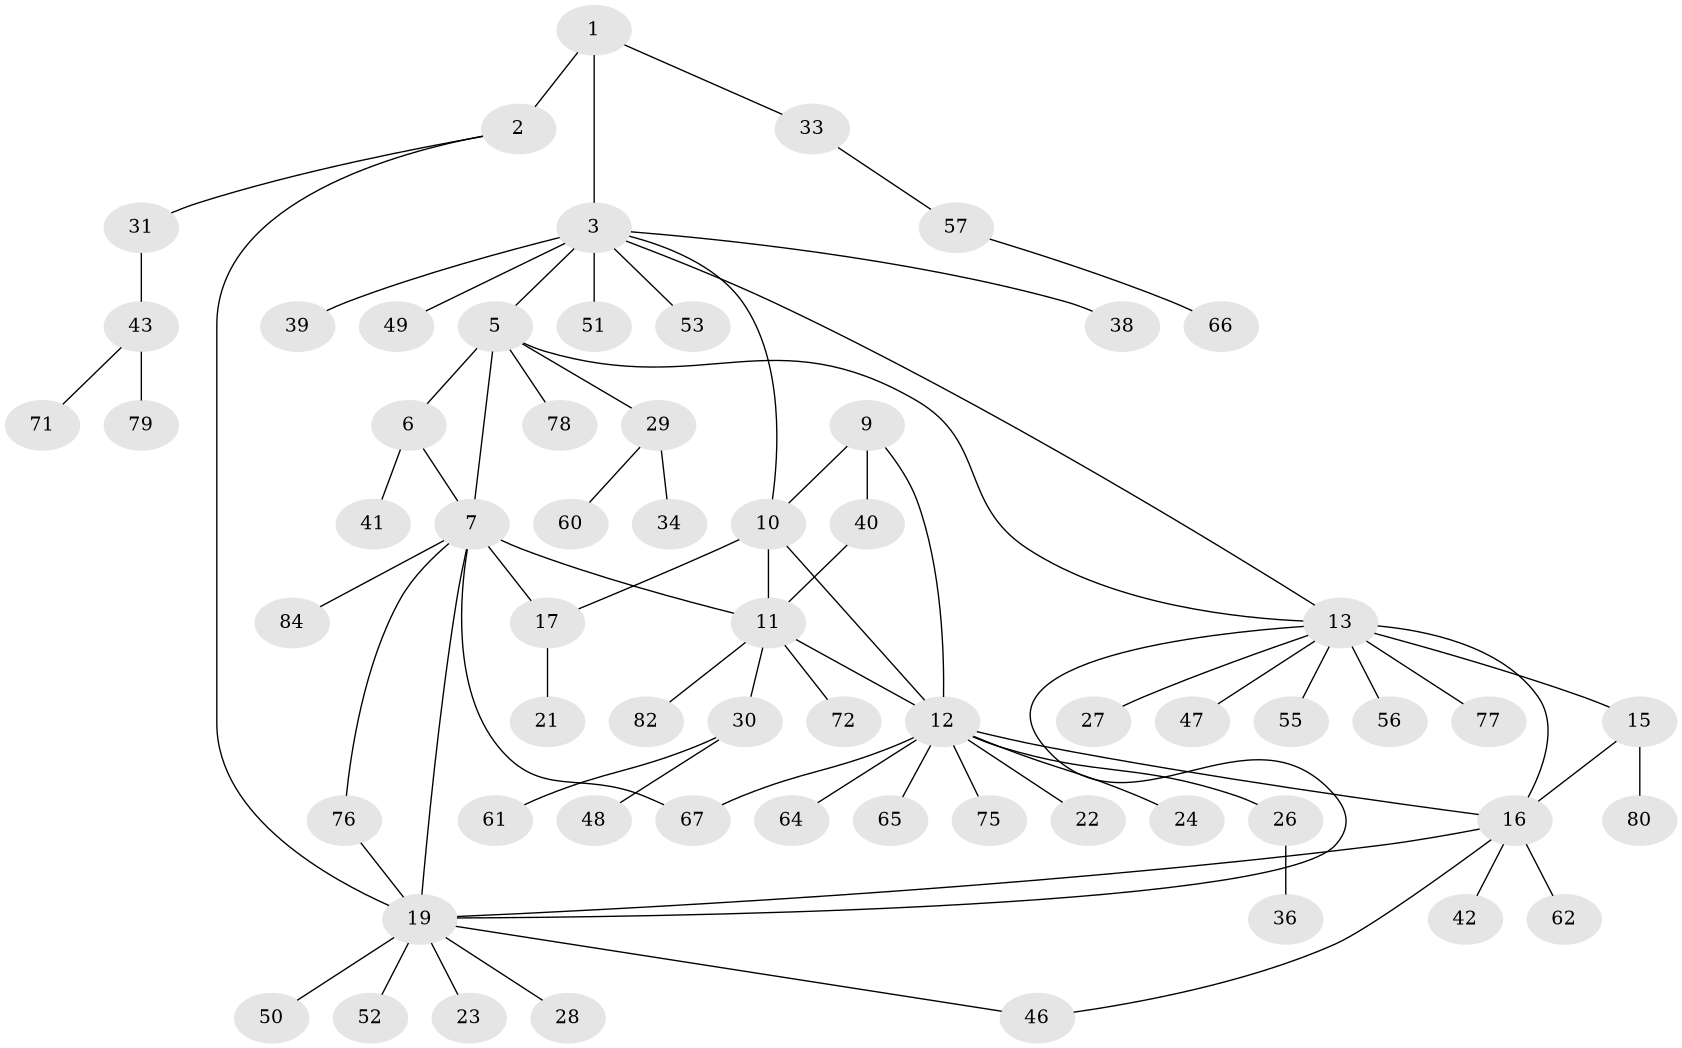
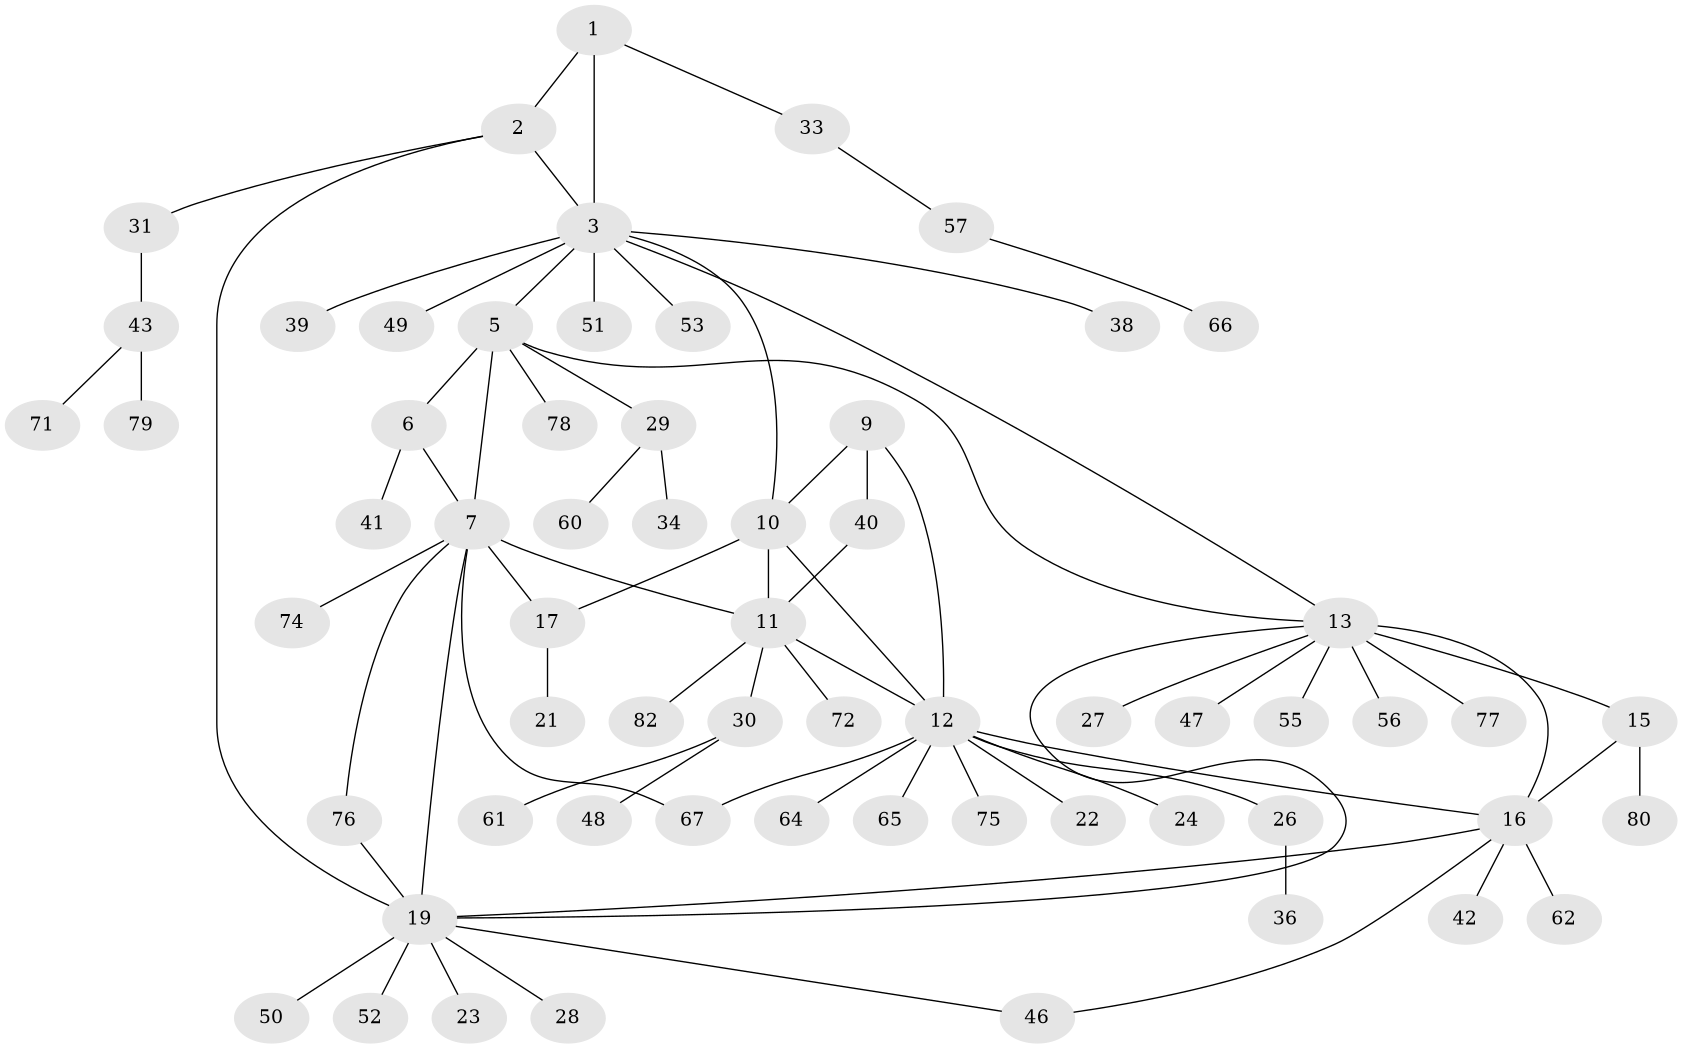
  graph {
    node [color=gray90 style=filled]
    1
    2
    3 [super="+4"]
    33
    19 [super="+37"]
    31 [super="+32"]
    5 [super="+8"]
    10 [super="+68"]
    13 [super="+14"]
    38
    39 [super="+81"]
    49
    51
    53
    57
    46
    23
    28
    50
    52 [super="+73"]
    43 [super="+70"]
    6
    7 [super="+18"]
    29 [super="+63"]
    78
    11 [super="+69"]
    17 [super="+20"]
    12 [super="+59"]
    16 [super="+45"]
    15 [super="+58"]
    27
    47
    55
    56
    77
    41
    67
-   74 [label=84]
+   74
    76
    34
    60
    30
    72
    82
    21
    9
    40
    22 [super="+25"]
    24
    26 [super="+35"]
    64
    65
    75
    48
    61
    42
    62
    36
    80
    71
    79
    66
    1 -- 2
    1 -- 3 [weight=2]
    1 -- 33
+   2 -- 3 [weight=2]
    2 -- 19
    2 -- 31
    3 -- 5
    3 -- 10
    3 -- 13
    3 -- 38
    3 -- 39
    3 -- 49
    3 -- 51
    3 -- 53
    33 -- 57
    19 -- 46
    19 -- 23
    19 -- 28
    19 -- 50
    19 -- 52
    31 -- 43
    5 -- 13
    5 -- 6 [weight=2]
    5 -- 7 [weight=2]
    5 -- 29
    5 -- 78
    10 -- 11
    10 -- 17
    10 -- 12
    13 -- 19
    13 -- 16 [weight=2]
    13 -- 15 [weight=2]
    13 -- 27
    13 -- 47
    13 -- 55
    13 -- 56
    13 -- 77
    57 -- 66
    43 -- 71
    43 -- 79
    6 -- 7
    6 -- 41
    7 -- 19
    7 -- 11
    7 -- 17 [weight=2]
    7 -- 67
    7 -- 74
    7 -- 76
    29 -- 34
    29 -- 60
    11 -- 12
    11 -- 30
    11 -- 72
    11 -- 82
    17 -- 21
    12 -- 16
    12 -- 67
    12 -- 22
    12 -- 24
    12 -- 26
    12 -- 64
    12 -- 65
    12 -- 75
    16 -- 19
    16 -- 46
    16 -- 42
    16 -- 62
    15 -- 16
    15 -- 80
    76 -- 19 [weight=2]
    30 -- 48
    30 -- 61
    9 -- 10
    9 -- 12
    9 -- 40
    40 -- 11
    26 -- 36
  }
